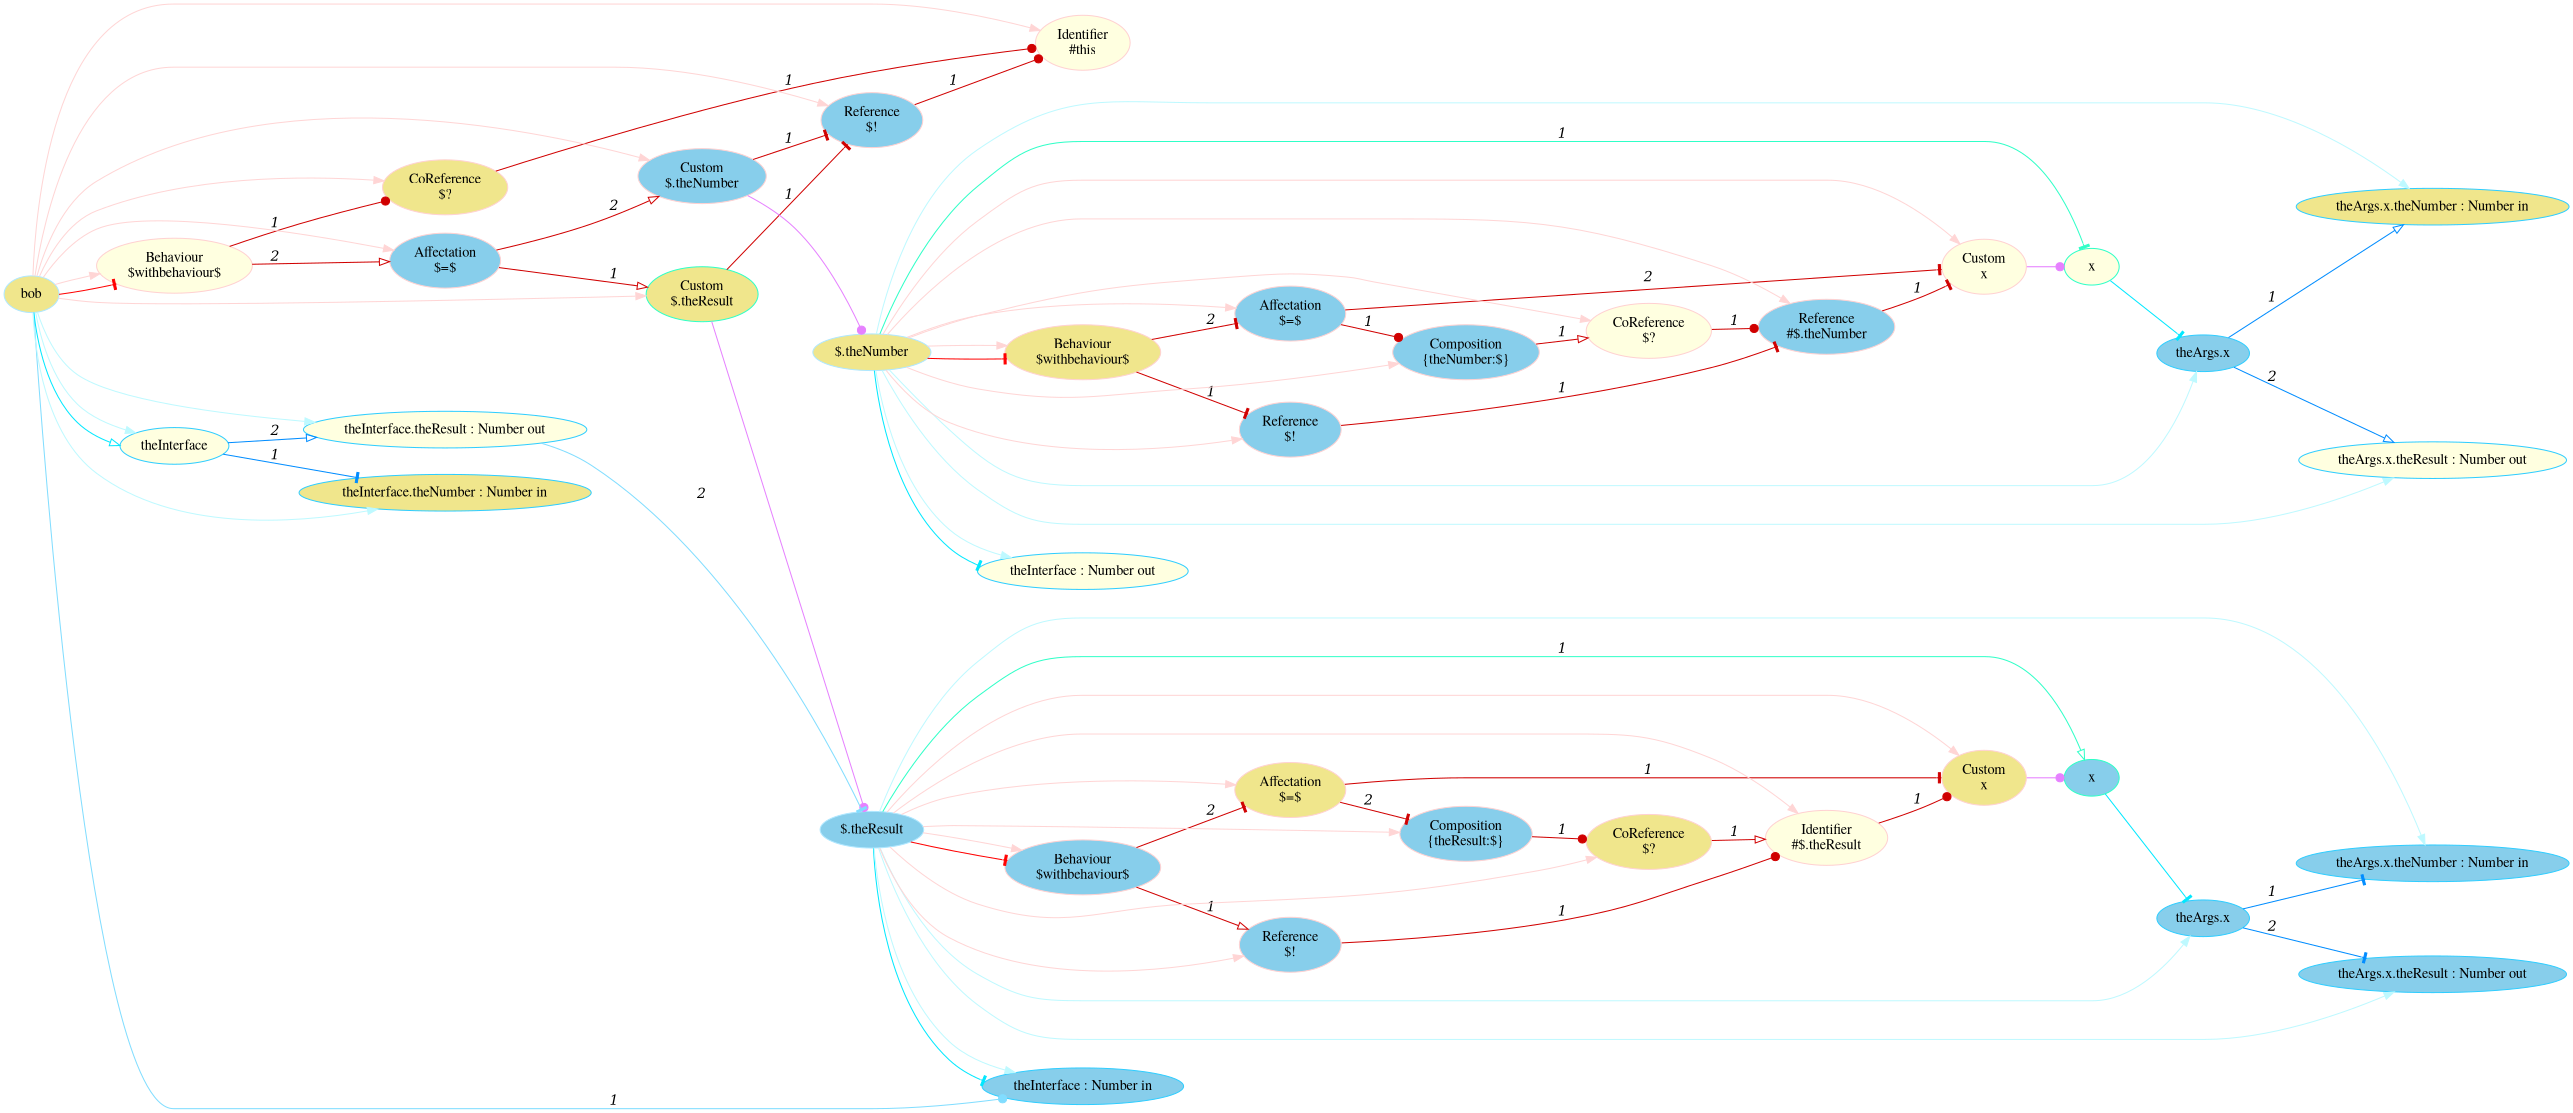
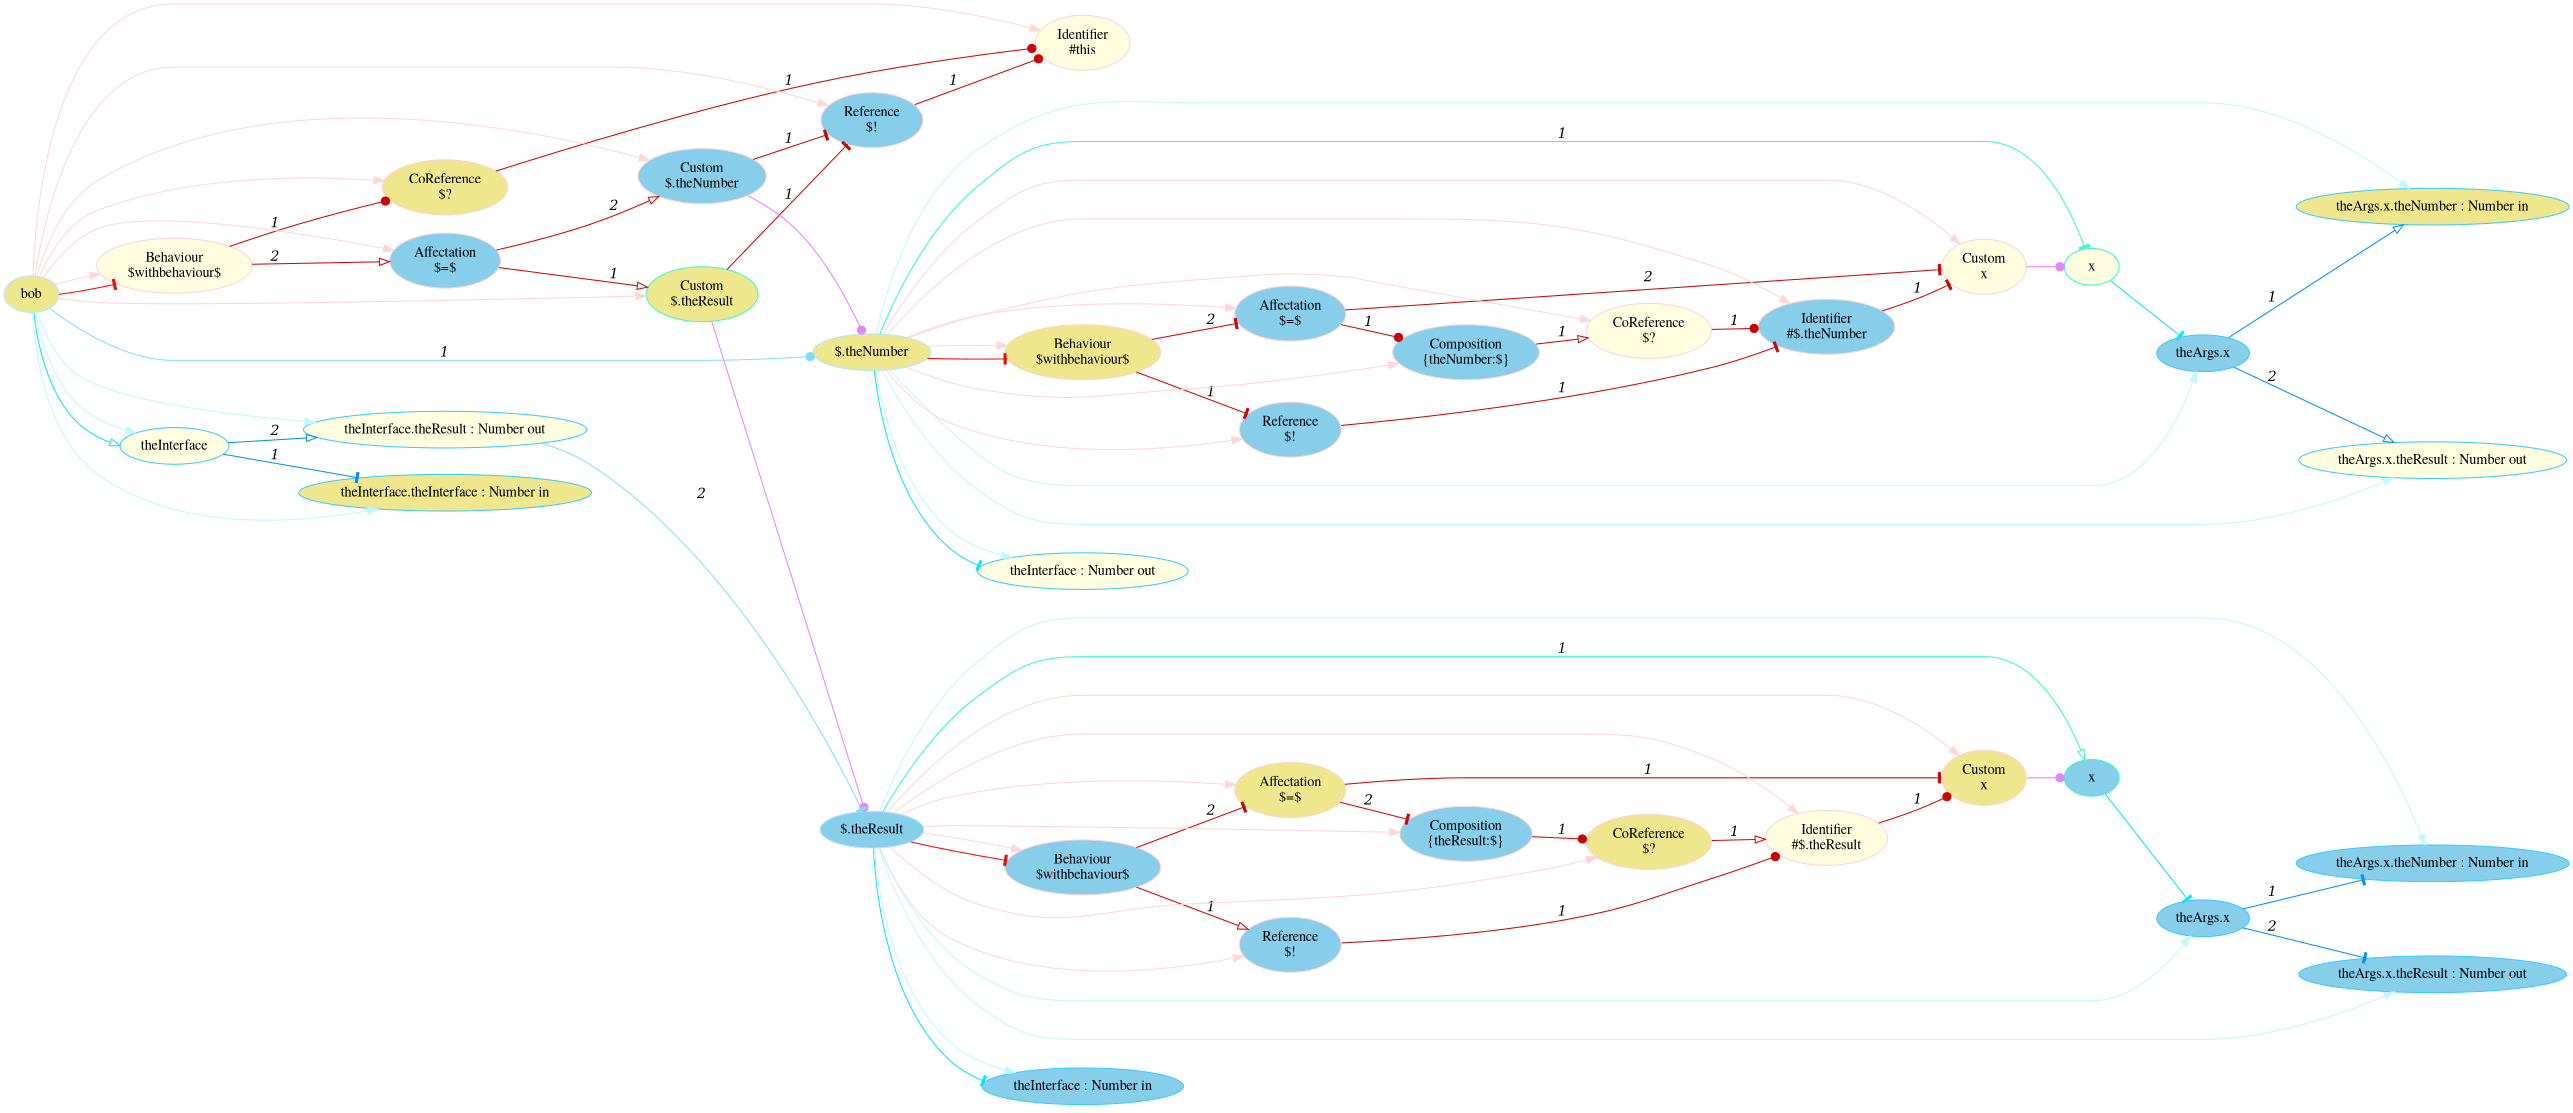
  digraph {
    rankdir=LR
    node [color="#ffd1d1" fillcolor=skyblue fontname=Times shape=ellipse style=filled]
    edge [arrowHead=normal arrowsize=1 color="#d00000" dir=forward fontname="Times-Italic"]
    n1 [fillcolor=lightyellow label="Custom\nx"]
    n2 [color="#2fffc7" fillcolor=lightyellow label=x]
    n3 [color="#2fcdff" label="theArgs.x"]
-   n4 [label="Reference\n#$.theNumber"]
+   n4 [label="Identifier\n#$.theNumber"]
    n5 [label="Reference\n$!"]
    n6 [fillcolor=lightyellow label="CoReference\n$?"]
    n7 [label="Composition\n{theNumber:$}"]
    n8 [label="Affectation\n$=$"]
    n9 [fillcolor=khaki label="Behaviour\n$withbehaviour$"]
    n10 [fillcolor=khaki label="Custom\nx"]
    n11 [color="#2fffc7" label=x]
    n12 [color="#2fcdff" label="theArgs.x"]
    n13 [fillcolor=lightyellow label="Identifier\n#$.theResult"]
    n14 [label="Reference\n$!"]
    n15 [fillcolor=khaki label="CoReference\n$?"]
    n16 [label="Composition\n{theResult:$}"]
    n17 [fillcolor=khaki label="Affectation\n$=$"]
    n18 [label="Behaviour\n$withbehaviour$"]
    n19 [fillcolor=lightyellow label="Identifier\n#this"]
    n20 [fillcolor=khaki label="CoReference\n$?"]
    n21 [label="Reference\n$!"]
    n22 [color="#2fffc7" fillcolor=khaki label="Custom\n$.theResult"]
    n23 [color="#afe7ff" label="$.theResult"]
    n24 [color="#2fcdff" label="theArgs.x.theNumber : Number in"]
    n25 [color="#2fcdff" label="theArgs.x.theResult : Number out"]
    n26 [color="#2fcdff" label="theInterface : Number in"]
    n27 [label="Custom\n$.theNumber"]
    n28 [color="#afe7ff" fillcolor=khaki label="$.theNumber"]
    n29 [color="#2fcdff" fillcolor=khaki label="theArgs.x.theNumber : Number in"]
    n30 [color="#2fcdff" fillcolor=lightyellow label="theArgs.x.theResult : Number out"]
    n31 [color="#2fcdff" fillcolor=lightyellow label="theInterface : Number out"]
    n32 [label="Affectation\n$=$"]
    n33 [fillcolor=lightyellow label="Behaviour\n$withbehaviour$"]
    n34 [color="#afe7ff" fillcolor=khaki label=bob]
    n35 [color="#2fcdff" fillcolor=lightyellow label=theInterface]
-   n36 [color="#2fcdff" fillcolor=khaki label="theInterface.theNumber : Number in"]
+   n36 [color="#2fcdff" fillcolor=khaki label="theInterface.theInterface : Number in"]
    n37 [color="#2fcdff" fillcolor=lightyellow label="theInterface.theResult : Number out"]
    n1 -> n2 [arrowhead=dot color="#e681ff"]
    n2 -> n3 [arrowhead=tee color="#00e8ff"]
    n3 -> n29 [arrowhead=onormal color="#008cff" label=1]
    n3 -> n30 [arrowhead=onormal color="#008cff" label=2]
    n4 -> n1 [arrowhead=tee label=1]
    n5 -> n4 [arrowhead=tee label=1]
    n6 -> n4 [arrowhead=dot label=1]
    n7 -> n6 [arrowhead=onormal label=1]
    n8 -> n1 [arrowhead=tee label=2]
    n8 -> n7 [arrowhead=dot label=1]
    n9 -> n5 [arrowhead=tee label=1]
    n9 -> n8 [arrowhead=tee label=2]
    n10 -> n11 [arrowhead=dot color="#e681ff"]
    n11 -> n12 [arrowhead=tee color="#00e8ff"]
    n12 -> n24 [arrowhead=tee color="#008cff" label=1]
    n12 -> n25 [arrowhead=tee color="#008cff" label=2]
    n13 -> n10 [arrowhead=dot label=1]
    n14 -> n13 [arrowhead=dot label=1]
    n15 -> n13 [arrowhead=onormal label=1]
    n16 -> n15 [arrowhead=dot label=1]
    n17 -> n10 [arrowhead=tee label=1]
    n17 -> n16 [arrowhead=tee label=2]
    n18 -> n14 [arrowhead=onormal label=1]
    n18 -> n17 [arrowhead=tee label=2]
    n20 -> n19 [arrowhead=dot label=1]
    n21 -> n19 [arrowhead=dot label=1]
    n22 -> n21 [arrowhead=tee label=1]
    n22 -> n23 [arrowhead=dot color="#e681ff"]
    n23 -> n10 [color="#ffd5d5"]
    n23 -> n11 [arrowhead=onormal color="#2fffc7" label=1]
    n23 -> n12 [color="#bef9ff"]
    n23 -> n13 [color="#ffd5d5"]
    n23 -> n14 [color="#ffd5d5"]
    n23 -> n15 [color="#ffd5d5"]
    n23 -> n16 [color="#ffd5d5"]
    n23 -> n17 [color="#ffd5d5"]
    n23 -> n18 [arrowhead=tee color="#ff0000"]
    n23 -> n18 [color="#ffd5d5"]
    n23 -> n24 [color="#bef9ff"]
    n23 -> n25 [color="#bef9ff"]
    n23 -> n26 [arrowhead=tee color="#00e8ff"]
    n23 -> n26 [color="#bef9ff"]
    n27 -> n21 [arrowhead=tee label=1]
    n27 -> n28 [arrowhead=dot color="#e681ff"]
    n28 -> n1 [color="#ffd5d5"]
    n28 -> n2 [arrowhead=tee color="#2fffc7" label=1]
    n28 -> n3 [color="#bef9ff"]
    n28 -> n4 [color="#ffd5d5"]
    n28 -> n5 [color="#ffd5d5"]
    n28 -> n6 [color="#ffd5d5"]
    n28 -> n7 [color="#ffd5d5"]
    n28 -> n8 [color="#ffd5d5"]
    n28 -> n9 [arrowhead=tee color="#ff0000"]
    n28 -> n9 [color="#ffd5d5"]
    n28 -> n29 [color="#bef9ff"]
    n28 -> n30 [color="#bef9ff"]
    n28 -> n31 [arrowhead=tee color="#00e8ff"]
    n28 -> n31 [color="#bef9ff"]
    n32 -> n22 [arrowhead=onormal label=1]
    n32 -> n27 [arrowhead=onormal label=2]
    n33 -> n20 [arrowhead=dot label=1]
    n33 -> n32 [arrowhead=onormal label=2]
    n34 -> n19 [color="#ffd5d5"]
    n34 -> n20 [color="#ffd5d5"]
    n34 -> n21 [color="#ffd5d5"]
    n34 -> n22 [color="#ffd5d5"]
    n34 -> n27 [color="#ffd5d5"]
-   n34 -> n26 [arrowhead=dot color="#81ddff" label=1]
+   n34 -> n28 [arrowhead=dot color="#81ddff" label=1]
    n34 -> n32 [color="#ffd5d5"]
    n34 -> n33 [arrowhead=tee color="#ff0000"]
    n34 -> n33 [color="#ffd5d5"]
    n34 -> n35 [arrowhead=onormal color="#00e8ff"]
    n34 -> n35 [color="#bef9ff"]
    n34 -> n36 [color="#bef9ff"]
    n34 -> n37 [color="#bef9ff"]
    n35 -> n36 [arrowhead=tee color="#008cff" label=1]
    n35 -> n37 [arrowhead=onormal color="#008cff" label=2]
    n37 -> n23 [arrowhead=tee color="#81ddff" label=2]
  }
